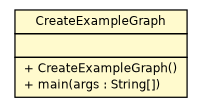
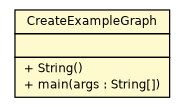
  digraph {
    nodesep=0.25
    ranksep=0.5
-   n1 [fontcolor=black fontname=Helvetica fontsize=10.0 label=<<table title="de.tud.plt.r43ples.client.CreateExampleGraph" border="0" cellborder="1" cellspacing="0" cellpadding="2" port="p" bgcolor="lemonChiffon" href="./CreateExampleGraph.html"> 		<tr><td><table border="0" cellspacing="0" cellpadding="1"> <tr><td align="center" balign="center"> CreateExampleGraph </td></tr> 		</table></td></tr> 		<tr><td><table border="0" cellspacing="0" cellpadding="1"> <tr><td align="left" balign="left">  </td></tr> 		</table></td></tr> 		<tr><td><table border="0" cellspacing="0" cellpadding="1"> <tr><td align="left" balign="left"> + CreateExampleGraph() </td></tr> <tr><td align="left" balign="left"> + main(args : String[]) </td></tr> 		</table></td></tr> 		</table>> shape=plaintext]
+   n1 [fontcolor=black fontname=Helvetica fontsize=10.0 label=<<table title="de.tud.plt.r43ples.client.CreateExampleGraph" border="0" cellborder="1" cellspacing="0" cellpadding="2" port="p" bgcolor="lemonChiffon" href="./CreateExampleGraph.html"> 		<tr><td><table border="0" cellspacing="0" cellpadding="1"> <tr><td align="center" balign="center"> CreateExampleGraph </td></tr> 		</table></td></tr> 		<tr><td><table border="0" cellspacing="0" cellpadding="1"> <tr><td align="left" balign="left">  </td></tr> 		</table></td></tr> 		<tr><td><table border="0" cellspacing="0" cellpadding="1"> <tr><td align="left" balign="left"> + String() </td></tr> <tr><td align="left" balign="left"> + main(args : String[]) </td></tr> 		</table></td></tr> 		</table>> shape=plaintext]
  }
